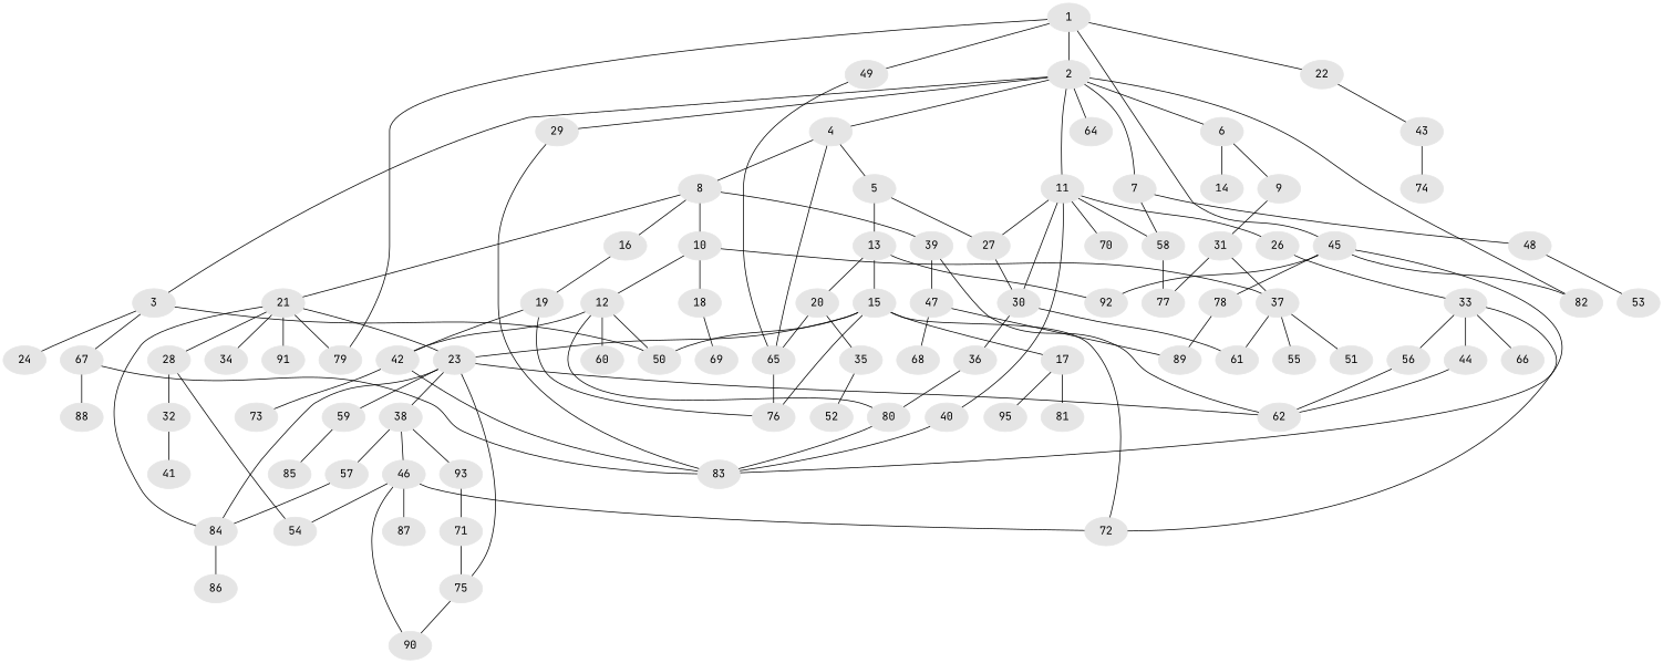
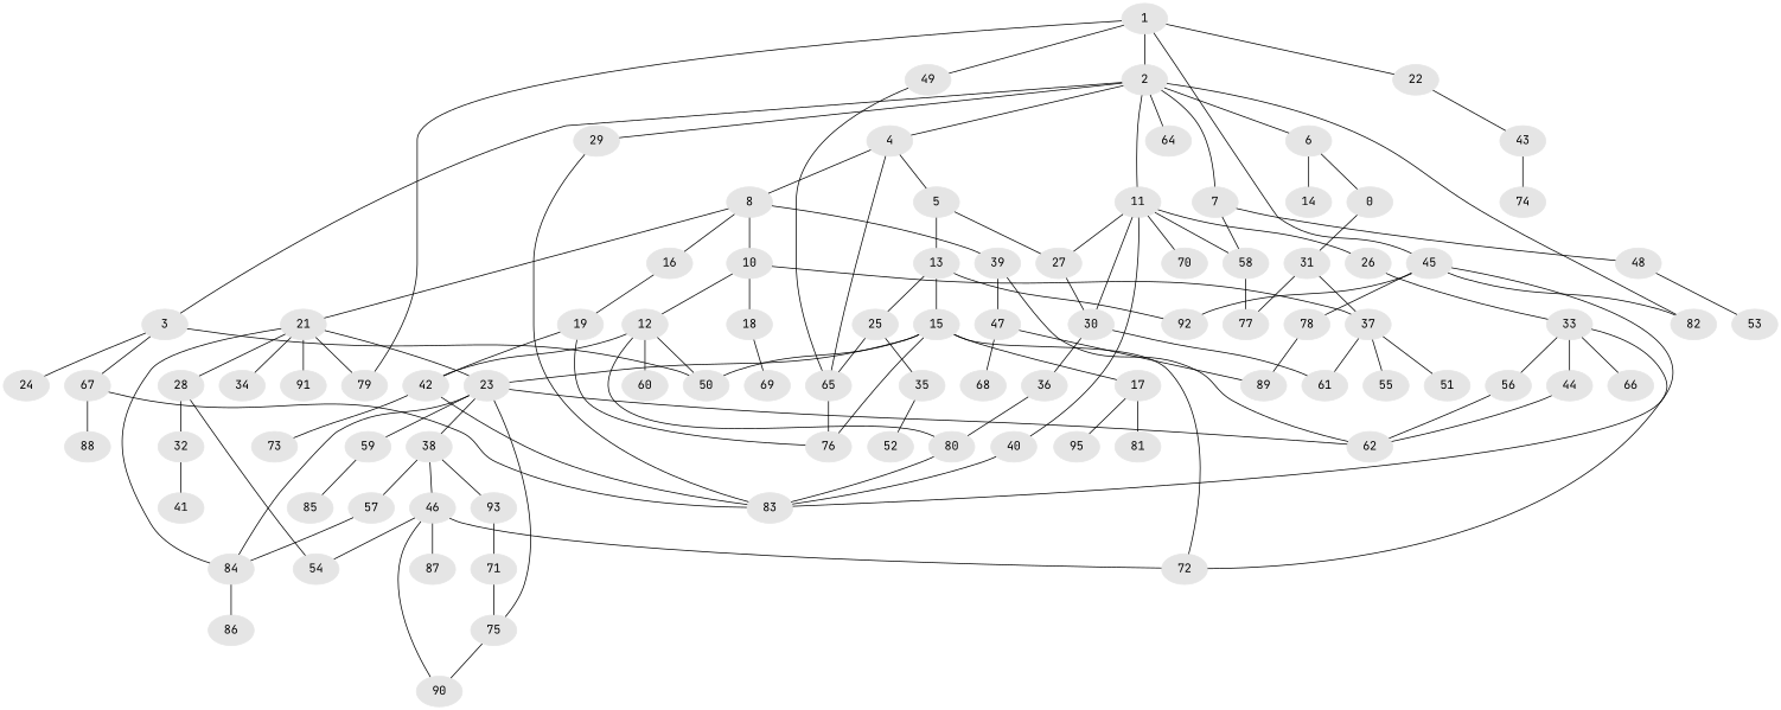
  graph {
    fontname="JetBrains Mono"
    node [color=gray90 fontname="JetBrains Mono" style=filled]
    edge [fontname="JetBrains Mono"]
    1
    2
    22
    45
    49
    79
    3
    4
    6
    7
    11
    29
    64
    82
    43
    92
    83
    78
    65
    24
    50
    67
    5
    8
-   9
+   9 [label=0]
    14
    48
    58
    27
    26
    30
    40
    70
    88
    13
    10
    16
    21
    39
    76
    15
-   20
+   20 [label=25]
    31
    53
    77
    12
    18
    37
    19
    23
    28
    34
    84
    91
    62
    47
    42
    60
    80
    69
    61
    51
    55
    33
    36
    73
    17
    72
    35
    n70 [label=95]
    81
    38
    59
    75
    52
    32
    54
    86
    74
    46
    57
    n82 [label=93]
    85
    90
    44
    56
    66
    41
    87
    71
    68
    89
    1 -- 2
    1 -- 22
    1 -- 45
    1 -- 49
    1 -- 79
    2 -- 3
    2 -- 4
    2 -- 6
    2 -- 7
    2 -- 11
    2 -- 29
    2 -- 64
    2 -- 82
    22 -- 43
    45 -- 82
    45 -- 92
    45 -- 83
    45 -- 78
    49 -- 65
    3 -- 24
    3 -- 50
    3 -- 67
    4 -- 65
    4 -- 5
    4 -- 8
    6 -- 9
    6 -- 14
    7 -- 48
    7 -- 58
    11 -- 58
    11 -- 27
    11 -- 26
    11 -- 30
    11 -- 40
    11 -- 70
    29 -- 83
    43 -- 74
    78 -- 89
    65 -- 76
    67 -- 83
    67 -- 88
    5 -- 27
    5 -- 13
    8 -- 10
    8 -- 16
    8 -- 21
    8 -- 39
    9 -- 31
    48 -- 53
    58 -- 77
    27 -- 30
    26 -- 33
    30 -- 61
    30 -- 36
    40 -- 83
    13 -- 92
    13 -- 15
    13 -- 20
    10 -- 12
    10 -- 18
    10 -- 37
    16 -- 19
    21 -- 79
    21 -- 23
    21 -- 28
    21 -- 34
    21 -- 84
    21 -- 91
    39 -- 62
    39 -- 47
    15 -- 50
    15 -- 76
    15 -- 23
    15 -- 17
    15 -- 72
    20 -- 65
    20 -- 35
    31 -- 77
    31 -- 37
    12 -- 50
    12 -- 42
    12 -- 60
    12 -- 80
    18 -- 69
    37 -- 61
    37 -- 51
    37 -- 55
    19 -- 76
    19 -- 42
    23 -- 84
    23 -- 62
    23 -- 38
    23 -- 59
    23 -- 75
    28 -- 32
    28 -- 54
    84 -- 86
    47 -- 68
    47 -- 89
    42 -- 83
    42 -- 73
    80 -- 83
    33 -- 72
    33 -- 44
    33 -- 56
    33 -- 66
    36 -- 80
    17 -- n70
    17 -- 81
    35 -- 52
    38 -- 46
    38 -- 57
    38 -- n82
    59 -- 85
    75 -- 90
    32 -- 41
    46 -- 72
    46 -- 54
    46 -- 90
    46 -- 87
    57 -- 84
    n82 -- 71
    44 -- 62
    56 -- 62
    71 -- 75
  }
